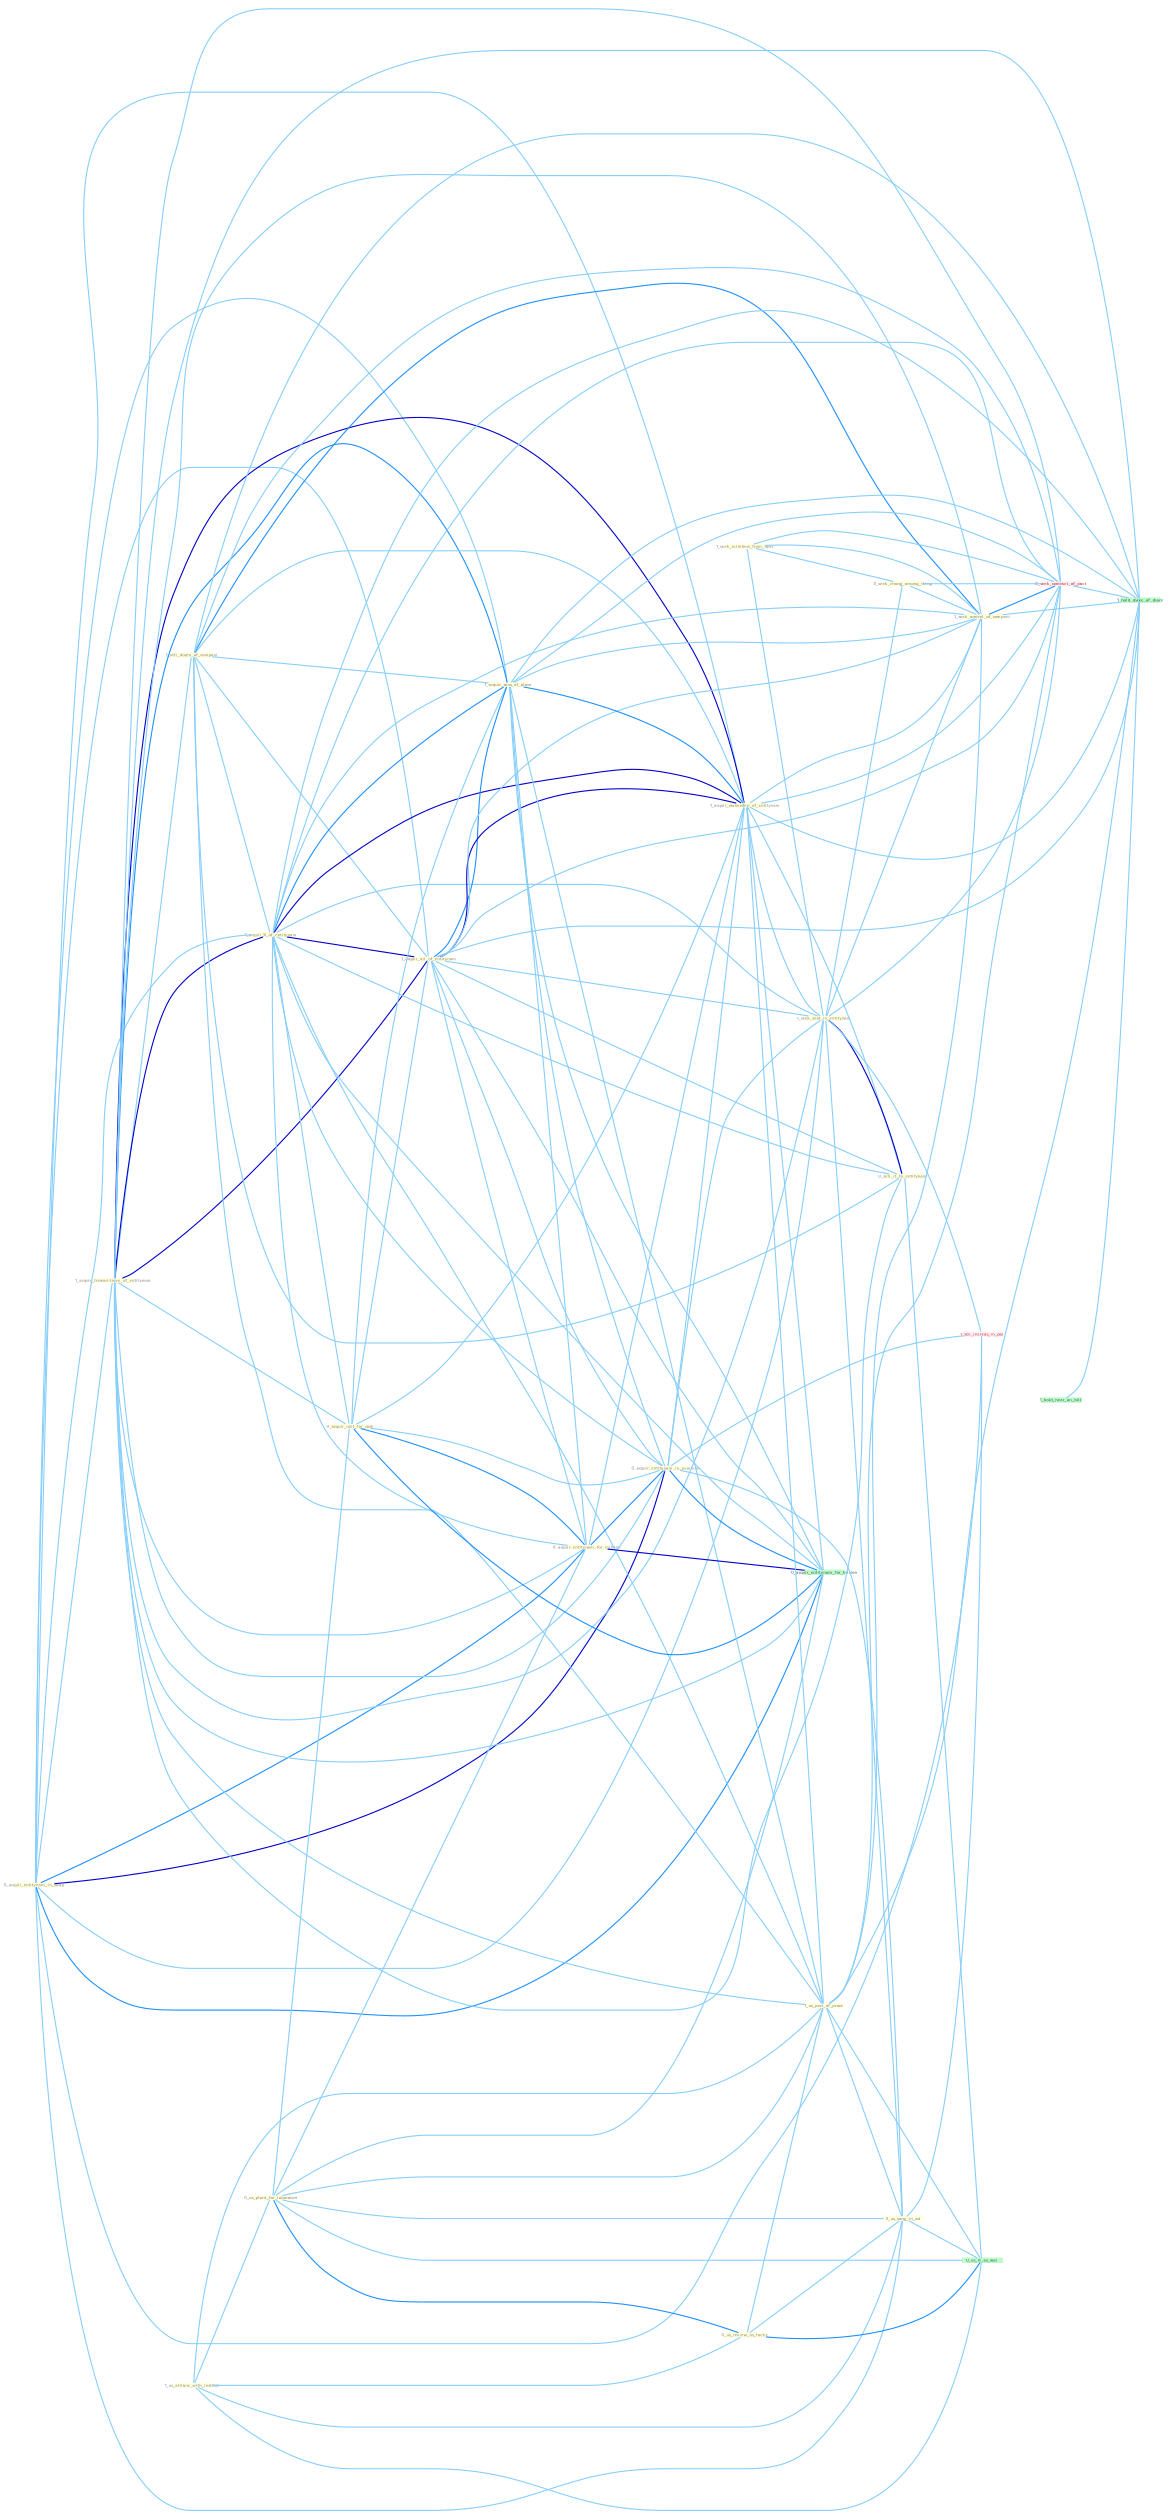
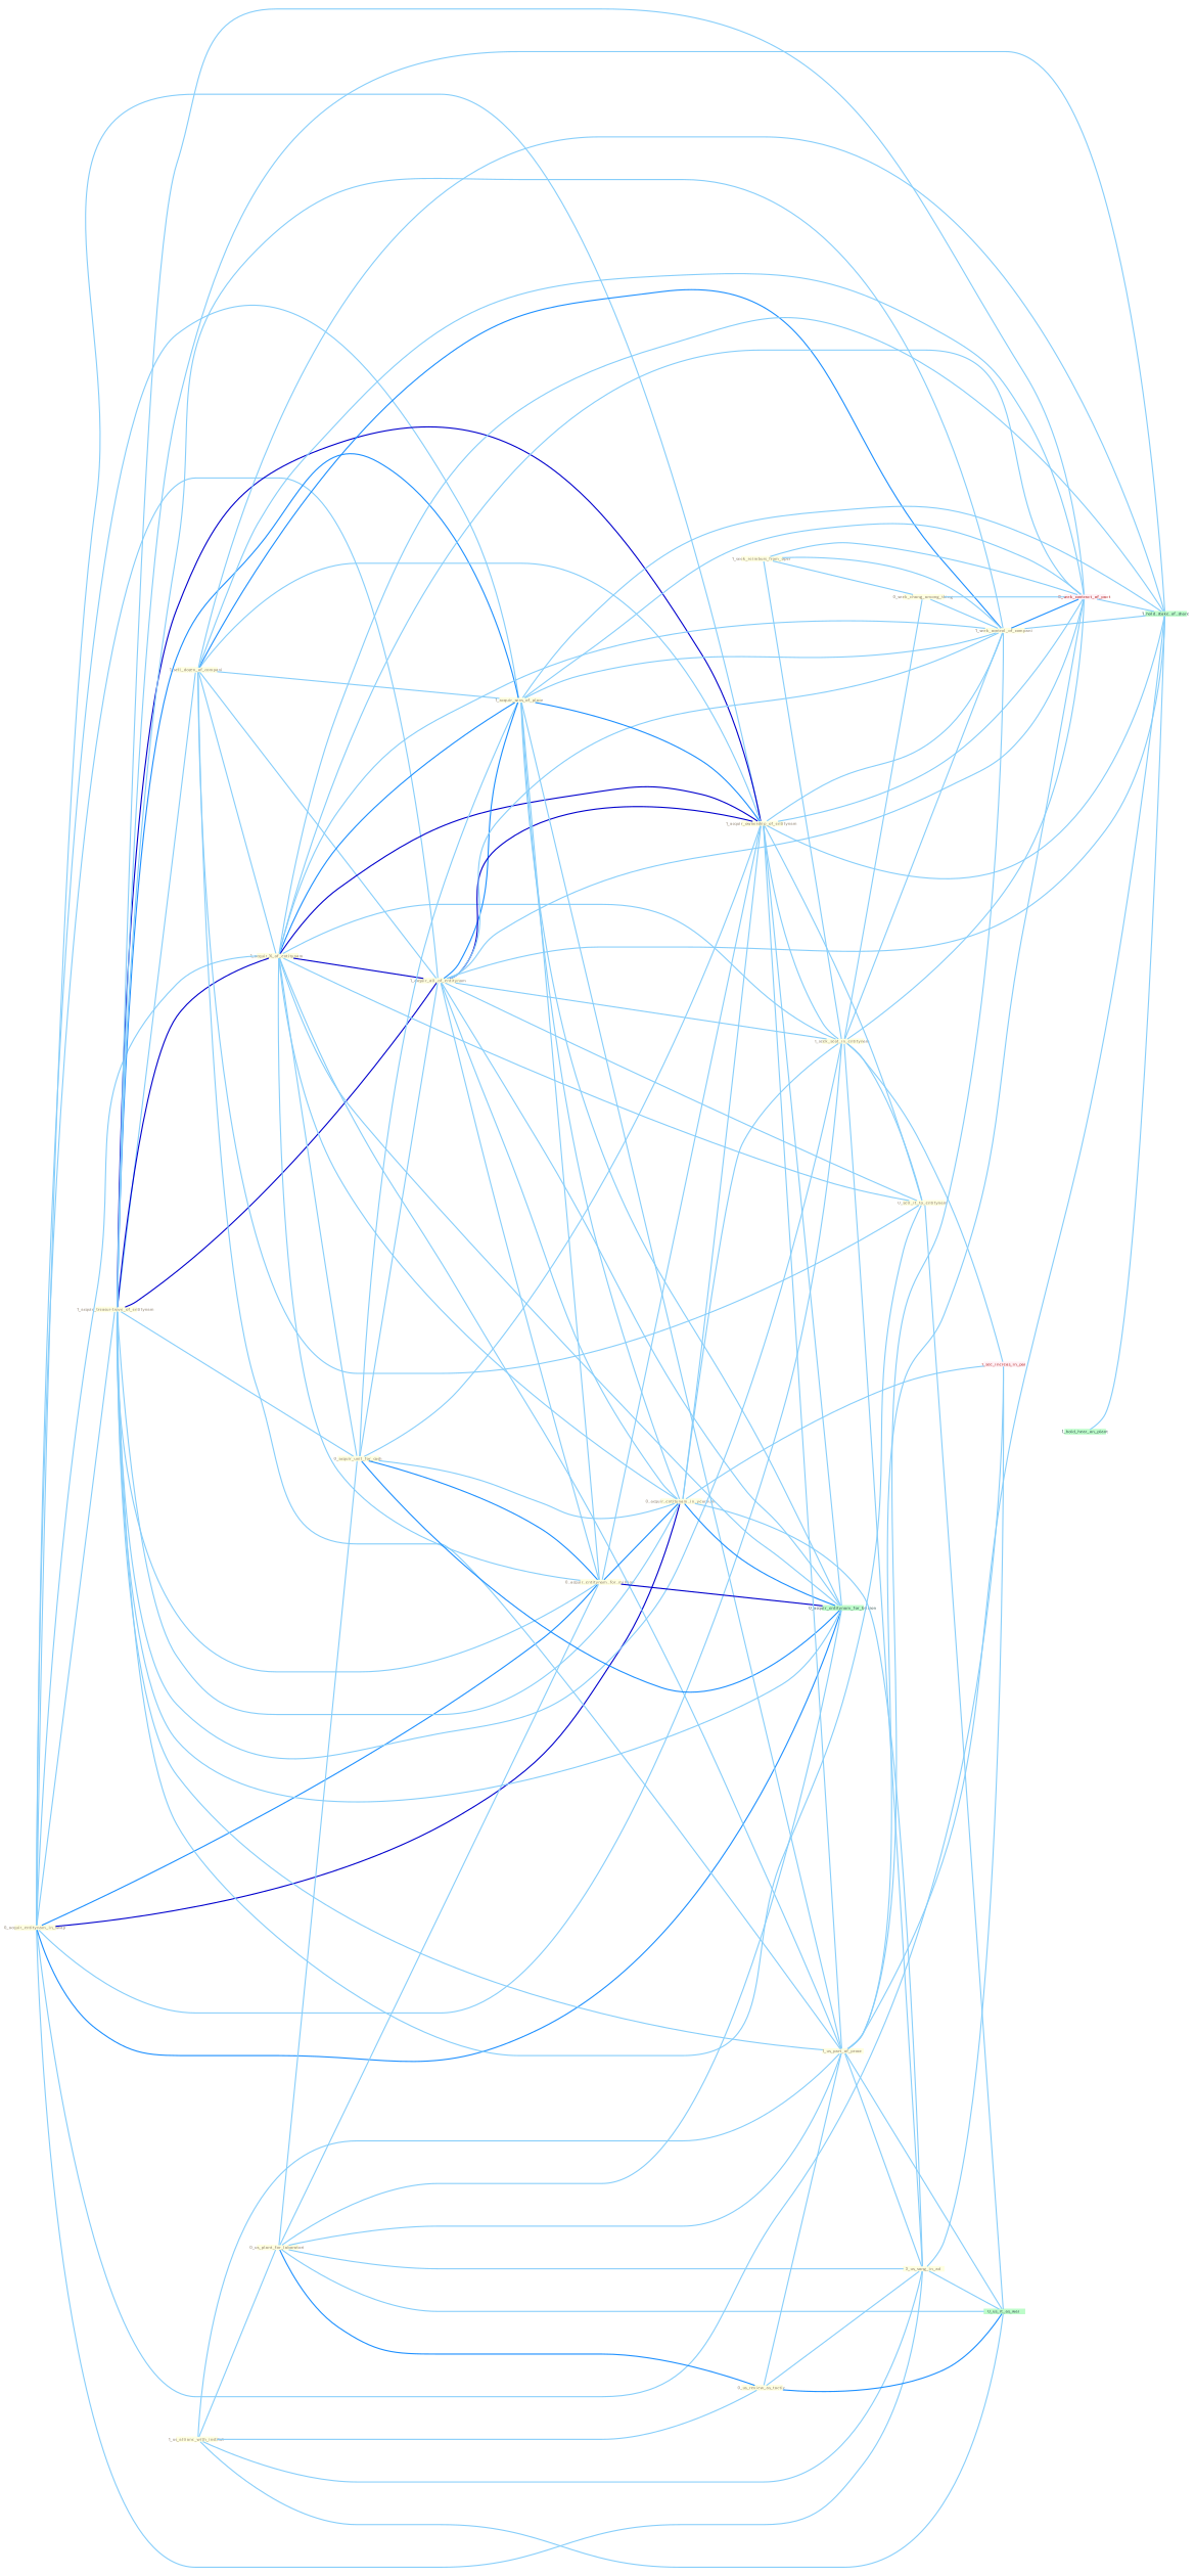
  graph {
    fontname="Fira Sans"
    rankdir=LR
    node [color="#ffffe0" fixedsize=true fontcolor="#8b7d6b" fontname="Fira Sans" fontsize=4 shape=polygon style=filled]
    edge [color="#87cefa" fontname="Fira Sans" w=1]
    "0_acquir_entitynam_in_swap " [height=.06 width=.5]
    "1_acquir_treasur-trove_of_entitynam " [height=.06 width=.5]
    "1_us_allianc_with_institut " [height=.06 width=.5]
    "1_sell_dozen_of_compani " [height=.06 width=.5]
    "0_us_plant_for_laboratori " [height=.06 width=.5]
    "1_acquir_%_of_entitynam " [height=.06 width=.5]
    "0_acquir_unit_for_cash " [height=.06 width=.5]
    "1_acquir_all_of_entitynam " [height=.06 width=.5]
    "1_acquir_sens_of_place " [height=.06 width=.5]
    "0_acquir_entitynam_for_million " [height=.06 width=.5]
    "0_us_review_as_tactic " [height=.06 width=.5]
    "0_acquir_entitynam_in_yearnum " [height=.06 width=.5]
    "1_seek_reimburs_from_oper " [height=.06 width=.5]
    "1_acquir_ownership_of_entitynam " [height=.06 width=.5]
    "1_us_part_of_proce " [height=.06 width=.5]
    "1_seek_seat_in_entitynam " [height=.06 width=.5]
    "0_sell_it_to_entitynam " [height=.06 width=.5]
    "0_us_song_in_ad " [height=.06 width=.5]
    "0_seek_chang_among_thing " [height=.06 width=.5]
    "1_seek_control_of_compani " [height=.06 width=.5]
    "0_seek_contract_of_pact " [color="#fff0f5" fontcolor="#b22222" height=.06 width=.5]
    "1_see_increas_in_pai " [color="#fff0f5" fontcolor="#b22222" height=.06 width=.5]
    "0_acquir_entitynam_for_billion " [color="#BDFCC9" fontcolor="#2f4f4f" height=.06 width=.5]
    "1_hold_stake_of_share " [color="#BDFCC9" fontcolor="#2f4f4f" height=.06 width=.5]
    "0_us_it_as_wai " [color="#BDFCC9" fontcolor="#2f4f4f" height=.06 width=.5]
-   "1_hold_hear_on_bill " [color="#BDFCC9" fontcolor="#2f4f4f" height=.06 width=.5]
+   "1_hold_hear_on_bill " [color="#BDFCC9" fontcolor="#2f4f4f" height=.06 width=.5 label="1_hold_hear_on_plant"]
    subgraph sub_1 {
      "0_acquir_entitynam_in_swap "
      "1_acquir_treasur-trove_of_entitynam "
      "1_us_allianc_with_institut "
      "1_sell_dozen_of_compani "
      "0_us_plant_for_laboratori "
      "1_acquir_%_of_entitynam "
      "0_acquir_unit_for_cash "
      "1_acquir_all_of_entitynam "
      "1_acquir_sens_of_place "
      "0_acquir_entitynam_for_million "
      "0_us_review_as_tactic "
      "0_acquir_entitynam_in_yearnum "
      "1_seek_reimburs_from_oper "
      "1_acquir_ownership_of_entitynam "
      "1_us_part_of_proce "
      "1_seek_seat_in_entitynam "
      "0_sell_it_to_entitynam "
      "0_us_song_in_ad "
      "0_seek_chang_among_thing "
      "1_seek_control_of_compani "
    }
    subgraph sub_2 {
      "0_seek_contract_of_pact "
      "1_see_increas_in_pai "
    }
    "0_acquir_entitynam_in_swap " -- "1_acquir_treasur-trove_of_entitynam "
    "0_acquir_entitynam_in_swap " -- "1_acquir_%_of_entitynam "
    "0_acquir_entitynam_in_swap " -- "1_acquir_all_of_entitynam "
    "0_acquir_entitynam_in_swap " -- "1_acquir_sens_of_place "
    "0_acquir_entitynam_in_swap " -- "0_acquir_entitynam_for_million " [color="#1e90ff" w=2]
    "0_acquir_entitynam_in_swap " -- "0_acquir_entitynam_in_yearnum " [color="#0000cd" w=3]
    "0_acquir_entitynam_in_swap " -- "1_acquir_ownership_of_entitynam "
    "0_acquir_entitynam_in_swap " -- "1_seek_seat_in_entitynam "
    "0_acquir_entitynam_in_swap " -- "0_us_song_in_ad "
    "0_acquir_entitynam_in_swap " -- "1_see_increas_in_pai "
    "0_acquir_entitynam_in_swap " -- "0_acquir_entitynam_for_billion " [color="#1e90ff" w=2]
    "1_acquir_treasur-trove_of_entitynam " -- "1_sell_dozen_of_compani "
    "1_acquir_treasur-trove_of_entitynam " -- "1_acquir_%_of_entitynam " [color="#0000cd" w=3]
    "1_acquir_treasur-trove_of_entitynam " -- "0_acquir_unit_for_cash "
    "1_acquir_treasur-trove_of_entitynam " -- "1_acquir_all_of_entitynam " [color="#0000cd" w=3]
    "1_acquir_treasur-trove_of_entitynam " -- "1_acquir_sens_of_place " [color="#1e90ff" w=2]
    "1_acquir_treasur-trove_of_entitynam " -- "0_acquir_entitynam_for_million "
    "1_acquir_treasur-trove_of_entitynam " -- "0_acquir_entitynam_in_yearnum "
    "1_acquir_treasur-trove_of_entitynam " -- "1_acquir_ownership_of_entitynam " [color="#0000cd" w=3]
    "1_acquir_treasur-trove_of_entitynam " -- "1_us_part_of_proce "
    "1_acquir_treasur-trove_of_entitynam " -- "1_seek_seat_in_entitynam "
    "1_acquir_treasur-trove_of_entitynam " -- "0_sell_it_to_entitynam "
    "1_acquir_treasur-trove_of_entitynam " -- "1_seek_control_of_compani "
    "1_acquir_treasur-trove_of_entitynam " -- "0_seek_contract_of_pact "
    "1_acquir_treasur-trove_of_entitynam " -- "0_acquir_entitynam_for_billion "
    "1_acquir_treasur-trove_of_entitynam " -- "1_hold_stake_of_share "
    "1_us_allianc_with_institut " -- "0_us_plant_for_laboratori "
    "1_us_allianc_with_institut " -- "0_us_review_as_tactic "
    "1_us_allianc_with_institut " -- "1_us_part_of_proce "
    "1_us_allianc_with_institut " -- "0_us_song_in_ad "
    "1_us_allianc_with_institut " -- "0_us_it_as_wai "
    "1_sell_dozen_of_compani " -- "1_acquir_%_of_entitynam "
    "1_sell_dozen_of_compani " -- "1_acquir_all_of_entitynam "
    "1_sell_dozen_of_compani " -- "1_acquir_sens_of_place "
    "1_sell_dozen_of_compani " -- "1_acquir_ownership_of_entitynam "
    "1_sell_dozen_of_compani " -- "1_us_part_of_proce "
    "1_sell_dozen_of_compani " -- "0_sell_it_to_entitynam "
    "1_sell_dozen_of_compani " -- "1_seek_control_of_compani " [color="#1e90ff" w=2]
    "1_sell_dozen_of_compani " -- "0_seek_contract_of_pact "
    "1_sell_dozen_of_compani " -- "1_hold_stake_of_share "
    "0_us_plant_for_laboratori " -- "0_acquir_unit_for_cash "
    "0_us_plant_for_laboratori " -- "0_acquir_entitynam_for_million "
    "0_us_plant_for_laboratori " -- "0_us_review_as_tactic " [color="#1e90ff"]
    "0_us_plant_for_laboratori " -- "1_us_part_of_proce "
    "0_us_plant_for_laboratori " -- "0_us_song_in_ad "
    "0_us_plant_for_laboratori " -- "0_acquir_entitynam_for_billion "
    "0_us_plant_for_laboratori " -- "0_us_it_as_wai "
    "1_acquir_%_of_entitynam " -- "0_acquir_unit_for_cash "
    "1_acquir_%_of_entitynam " -- "1_acquir_all_of_entitynam " [color="#0000cd" w=3]
    "1_acquir_%_of_entitynam " -- "1_acquir_sens_of_place " [color="#1e90ff" w=2]
    "1_acquir_%_of_entitynam " -- "0_acquir_entitynam_for_million "
    "1_acquir_%_of_entitynam " -- "0_acquir_entitynam_in_yearnum "
    "1_acquir_%_of_entitynam " -- "1_acquir_ownership_of_entitynam " [color="#0000cd" w=3]
    "1_acquir_%_of_entitynam " -- "1_us_part_of_proce "
    "1_acquir_%_of_entitynam " -- "1_seek_seat_in_entitynam "
    "1_acquir_%_of_entitynam " -- "0_sell_it_to_entitynam "
    "1_acquir_%_of_entitynam " -- "1_seek_control_of_compani "
    "1_acquir_%_of_entitynam " -- "0_seek_contract_of_pact "
    "1_acquir_%_of_entitynam " -- "0_acquir_entitynam_for_billion "
    "1_acquir_%_of_entitynam " -- "1_hold_stake_of_share "
    "0_acquir_unit_for_cash " -- "1_acquir_all_of_entitynam "
    "0_acquir_unit_for_cash " -- "1_acquir_sens_of_place "
    "0_acquir_unit_for_cash " -- "0_acquir_entitynam_for_million " [color="#1e90ff" w=2]
    "0_acquir_unit_for_cash " -- "0_acquir_entitynam_in_yearnum "
    "0_acquir_unit_for_cash " -- "1_acquir_ownership_of_entitynam "
    "0_acquir_unit_for_cash " -- "0_acquir_entitynam_for_billion " [color="#1e90ff" w=2]
    "1_acquir_all_of_entitynam " -- "1_acquir_sens_of_place " [color="#1e90ff" w=2]
    "1_acquir_all_of_entitynam " -- "0_acquir_entitynam_for_million "
    "1_acquir_all_of_entitynam " -- "0_acquir_entitynam_in_yearnum "
    "1_acquir_all_of_entitynam " -- "1_acquir_ownership_of_entitynam " [color="#0000cd" w=3]
    "1_acquir_all_of_entitynam " -- "1_seek_seat_in_entitynam "
    "1_acquir_all_of_entitynam " -- "0_sell_it_to_entitynam "
    "1_acquir_all_of_entitynam " -- "1_seek_control_of_compani "
    "1_acquir_all_of_entitynam " -- "0_seek_contract_of_pact "
    "1_acquir_all_of_entitynam " -- "0_acquir_entitynam_for_billion "
    "1_acquir_all_of_entitynam " -- "1_hold_stake_of_share "
    "1_acquir_sens_of_place " -- "0_acquir_entitynam_for_million "
    "1_acquir_sens_of_place " -- "0_acquir_entitynam_in_yearnum "
    "1_acquir_sens_of_place " -- "1_acquir_ownership_of_entitynam " [color="#1e90ff" w=2]
    "1_acquir_sens_of_place " -- "1_us_part_of_proce "
    "1_acquir_sens_of_place " -- "1_seek_control_of_compani "
    "1_acquir_sens_of_place " -- "0_seek_contract_of_pact "
    "1_acquir_sens_of_place " -- "0_acquir_entitynam_for_billion "
    "1_acquir_sens_of_place " -- "1_hold_stake_of_share "
    "0_acquir_entitynam_for_million " -- "0_acquir_entitynam_in_yearnum " [color="#1e90ff" w=2]
    "0_acquir_entitynam_for_million " -- "1_acquir_ownership_of_entitynam "
    "0_acquir_entitynam_for_million " -- "0_acquir_entitynam_for_billion " [color="#0000cd" w=3]
    "0_us_review_as_tactic " -- "1_us_part_of_proce "
    "0_us_review_as_tactic " -- "0_us_song_in_ad "
    "0_us_review_as_tactic " -- "0_us_it_as_wai " [color="#1e90ff" w=2]
    "0_acquir_entitynam_in_yearnum " -- "1_acquir_ownership_of_entitynam "
    "0_acquir_entitynam_in_yearnum " -- "1_seek_seat_in_entitynam "
    "0_acquir_entitynam_in_yearnum " -- "0_us_song_in_ad "
    "0_acquir_entitynam_in_yearnum " -- "1_see_increas_in_pai "
    "0_acquir_entitynam_in_yearnum " -- "0_acquir_entitynam_for_billion " [color="#1e90ff" w=2]
    "1_seek_reimburs_from_oper " -- "1_seek_seat_in_entitynam "
    "1_seek_reimburs_from_oper " -- "0_seek_chang_among_thing "
    "1_seek_reimburs_from_oper " -- "1_seek_control_of_compani "
    "1_seek_reimburs_from_oper " -- "0_seek_contract_of_pact "
    "1_acquir_ownership_of_entitynam " -- "1_us_part_of_proce "
    "1_acquir_ownership_of_entitynam " -- "1_seek_seat_in_entitynam "
    "1_acquir_ownership_of_entitynam " -- "0_sell_it_to_entitynam "
    "1_acquir_ownership_of_entitynam " -- "1_seek_control_of_compani "
    "1_acquir_ownership_of_entitynam " -- "0_seek_contract_of_pact "
    "1_acquir_ownership_of_entitynam " -- "0_acquir_entitynam_for_billion "
    "1_acquir_ownership_of_entitynam " -- "1_hold_stake_of_share "
    "1_us_part_of_proce " -- "0_us_song_in_ad "
    "1_us_part_of_proce " -- "1_seek_control_of_compani "
    "1_us_part_of_proce " -- "0_seek_contract_of_pact "
    "1_us_part_of_proce " -- "1_hold_stake_of_share "
    "1_us_part_of_proce " -- "0_us_it_as_wai "
-   "1_seek_seat_in_entitynam " -- "0_sell_it_to_entitynam " [color="#0000cd"]
+   "1_seek_seat_in_entitynam " -- "0_sell_it_to_entitynam "
    "1_seek_seat_in_entitynam " -- "0_us_song_in_ad "
    "1_seek_seat_in_entitynam " -- "0_seek_chang_among_thing "
    "1_seek_seat_in_entitynam " -- "1_seek_control_of_compani "
    "1_seek_seat_in_entitynam " -- "0_seek_contract_of_pact "
    "1_seek_seat_in_entitynam " -- "1_see_increas_in_pai "
    "0_sell_it_to_entitynam " -- "0_us_it_as_wai "
    "0_us_song_in_ad " -- "1_see_increas_in_pai "
    "0_us_song_in_ad " -- "0_us_it_as_wai "
    "0_seek_chang_among_thing " -- "1_seek_control_of_compani "
    "0_seek_chang_among_thing " -- "0_seek_contract_of_pact "
    "1_seek_control_of_compani " -- "0_seek_contract_of_pact " [color="#1e90ff" w=2]
    "1_seek_control_of_compani " -- "1_hold_stake_of_share "
    "0_seek_contract_of_pact " -- "1_hold_stake_of_share "
    "1_hold_hear_on_bill " -- "1_hold_stake_of_share "
  }
